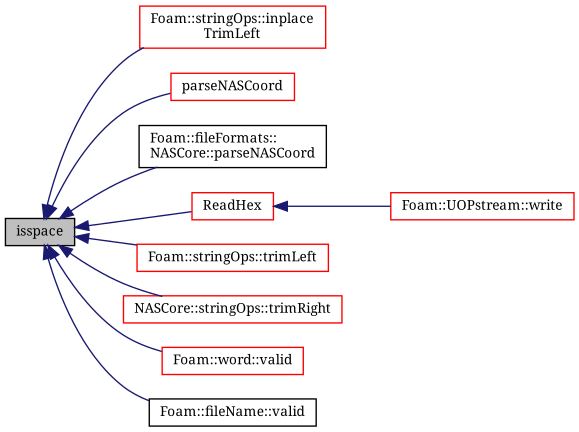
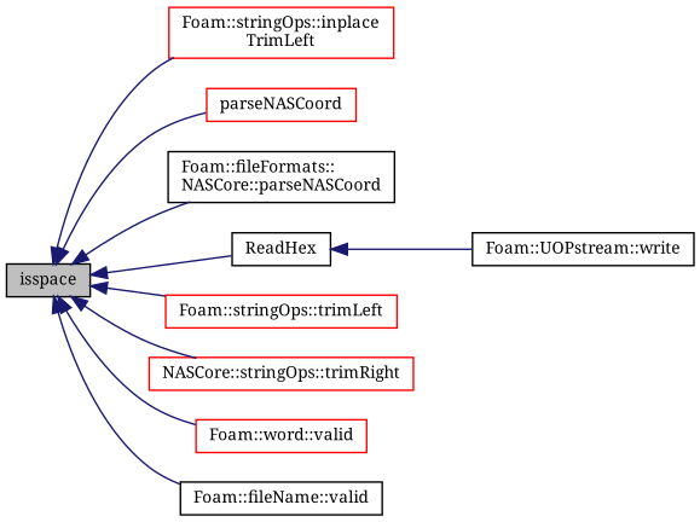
  digraph {
    fontname="Noto Serif"
    rankdir=LR
    node [color=black fontname="Noto Serif" fontsize=10 shape=record]
    edge [color=midnightblue dir=back fontname="Noto Serif" fontsize=10 labelfontname=Helvetica labelfontsize=10 style=solid]
    n1 [fillcolor=grey75 fontcolor=black height=0.2 label=isspace style=filled width=0.4]
    n2 [color=red height=0.2 label="Foam::stringOps::inplace\lTrimLeft" width=0.4]
    n3 [color=red height=0.2 label=parseNASCoord width=0.4]
    n4 [height=0.2 label="Foam::fileFormats::\lNASCore::parseNASCoord" width=0.4]
-   n5 [color=red height=0.2 label=ReadHex width=0.4]
+   n5 [height=0.2 label=ReadHex width=0.4]
    n6 [color=red height=0.2 label="Foam::stringOps::trimLeft" width=0.4]
    n7 [color=red height=0.2 label="NASCore::stringOps::trimRight" width=0.4]
    n8 [color=red height=0.2 label="Foam::word::valid" width=0.4]
    n9 [height=0.2 label="Foam::fileName::valid" width=0.4]
-   n10 [color=red height=0.2 label="Foam::UOPstream::write" width=0.4]
+   n10 [height=0.2 label="Foam::UOPstream::write" width=0.4]
    n1 -> n2
    n1 -> n3
    n1 -> n4
    n1 -> n5
    n1 -> n6
    n1 -> n7
    n1 -> n8
    n1 -> n9
    n5 -> n10
  }
